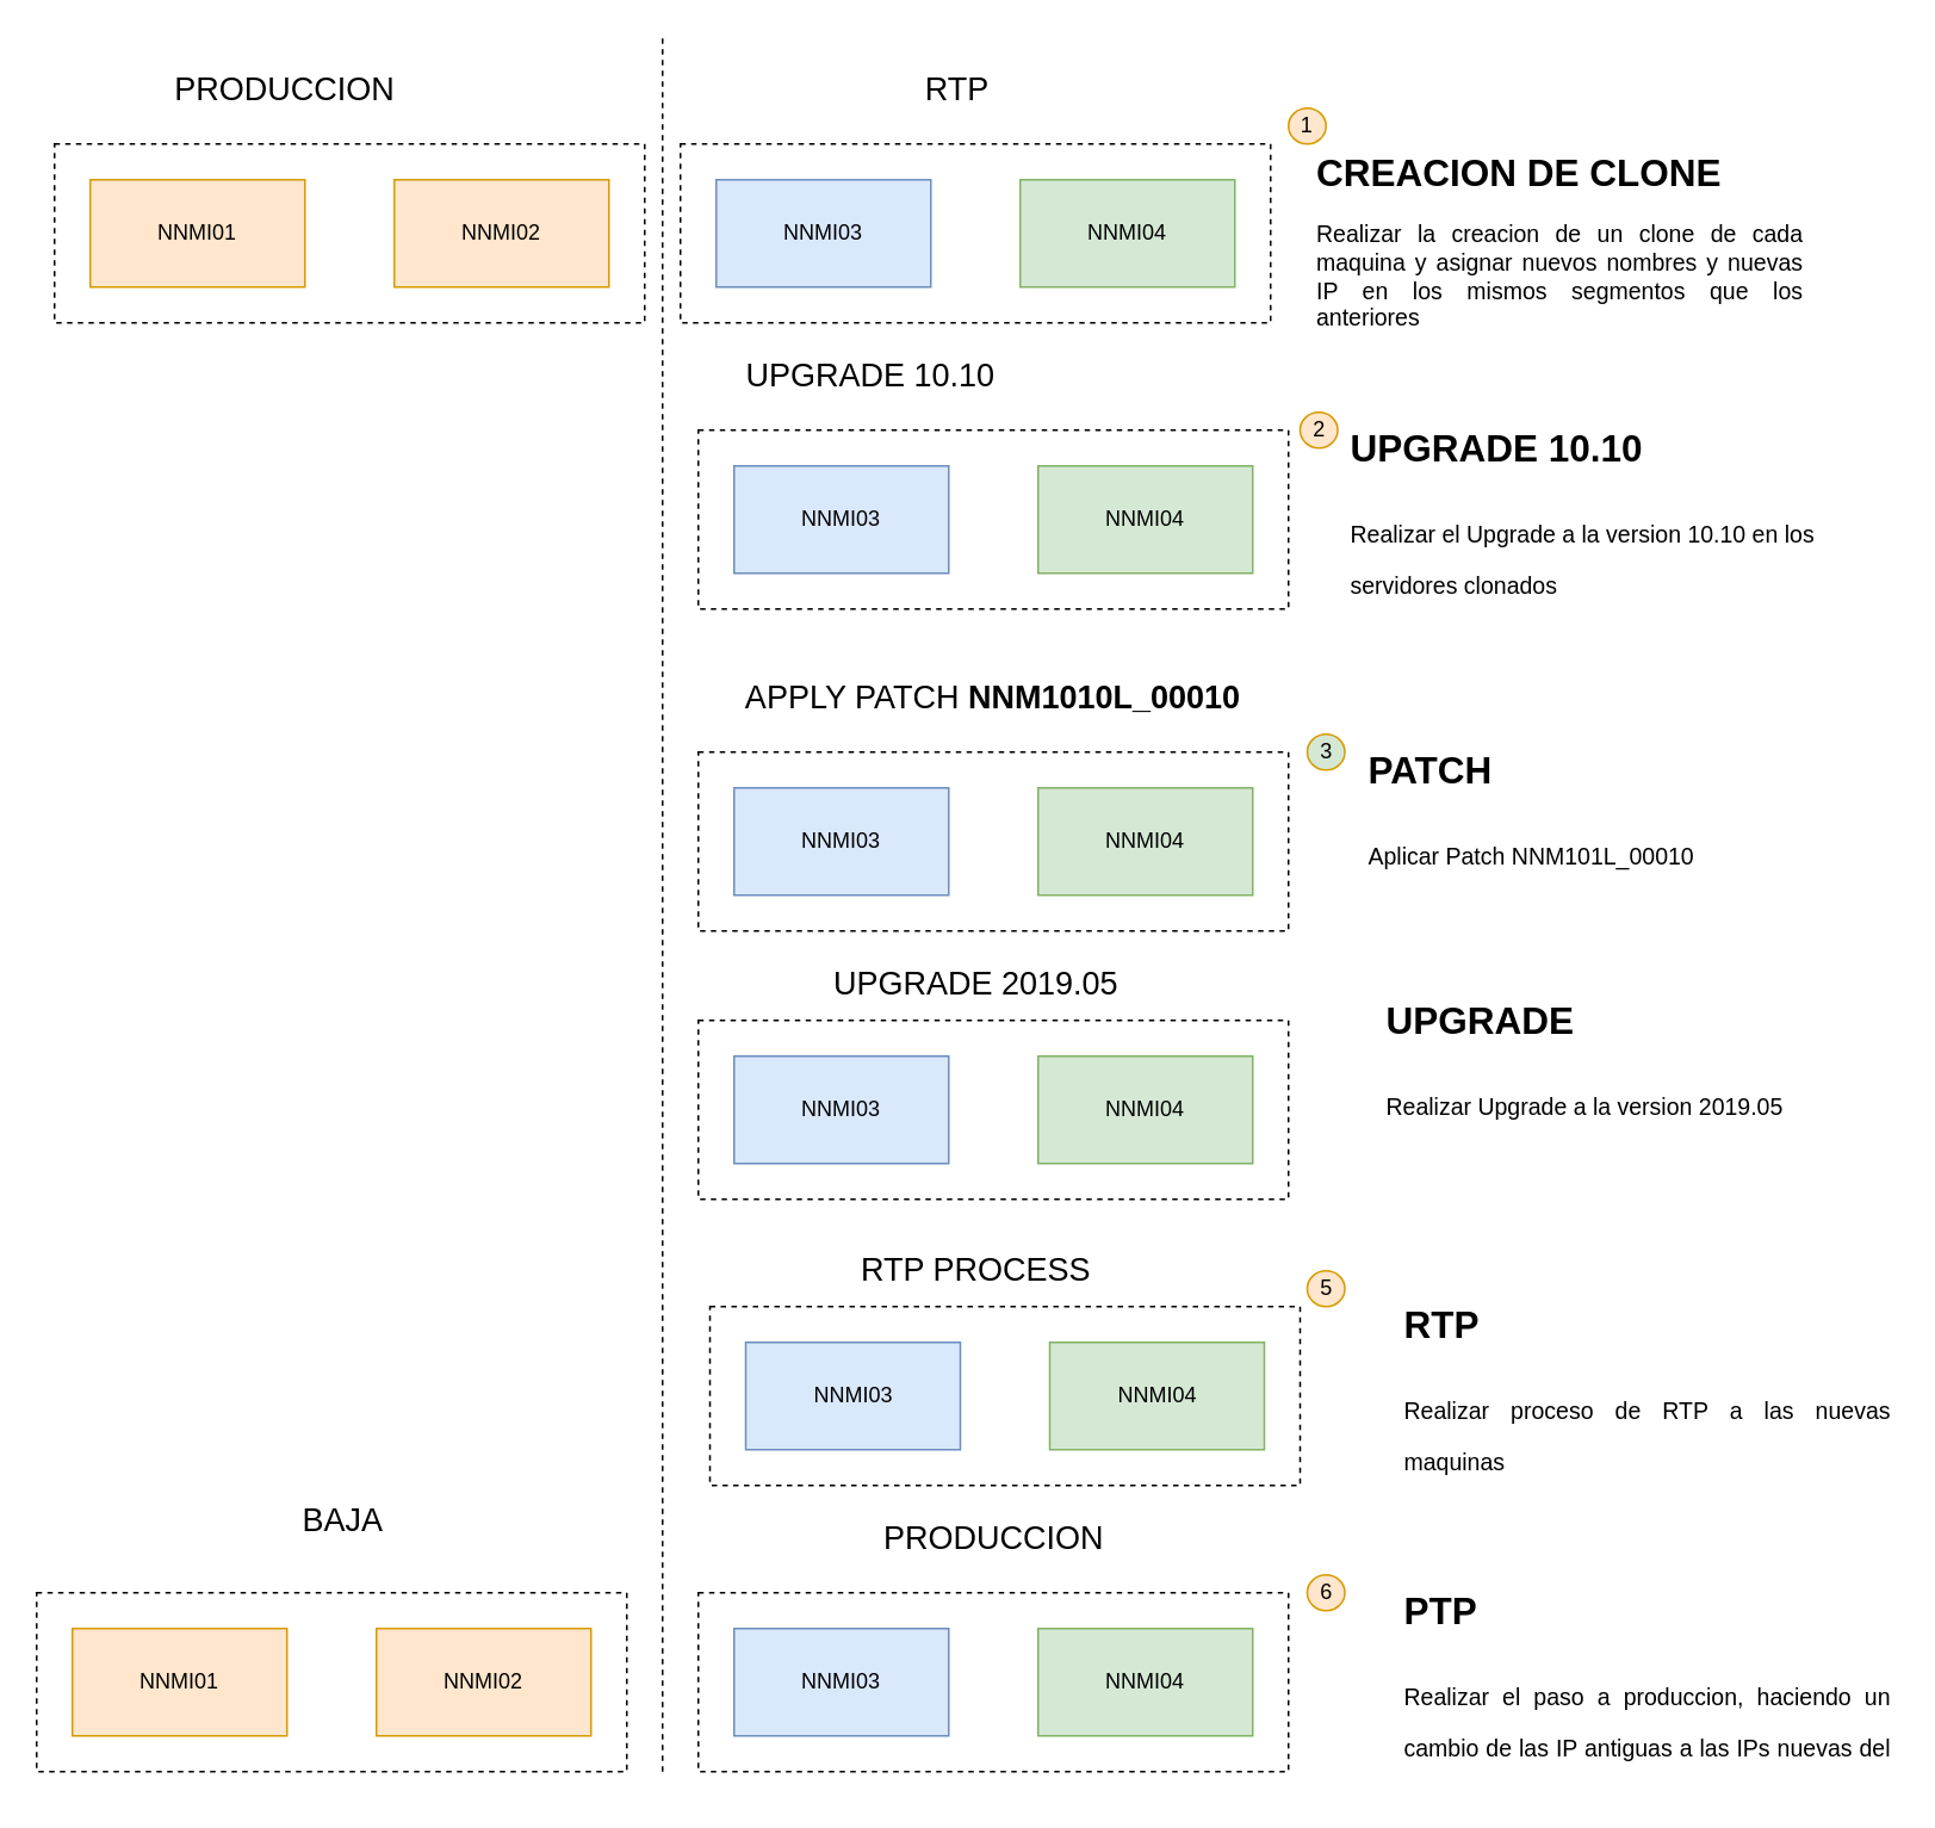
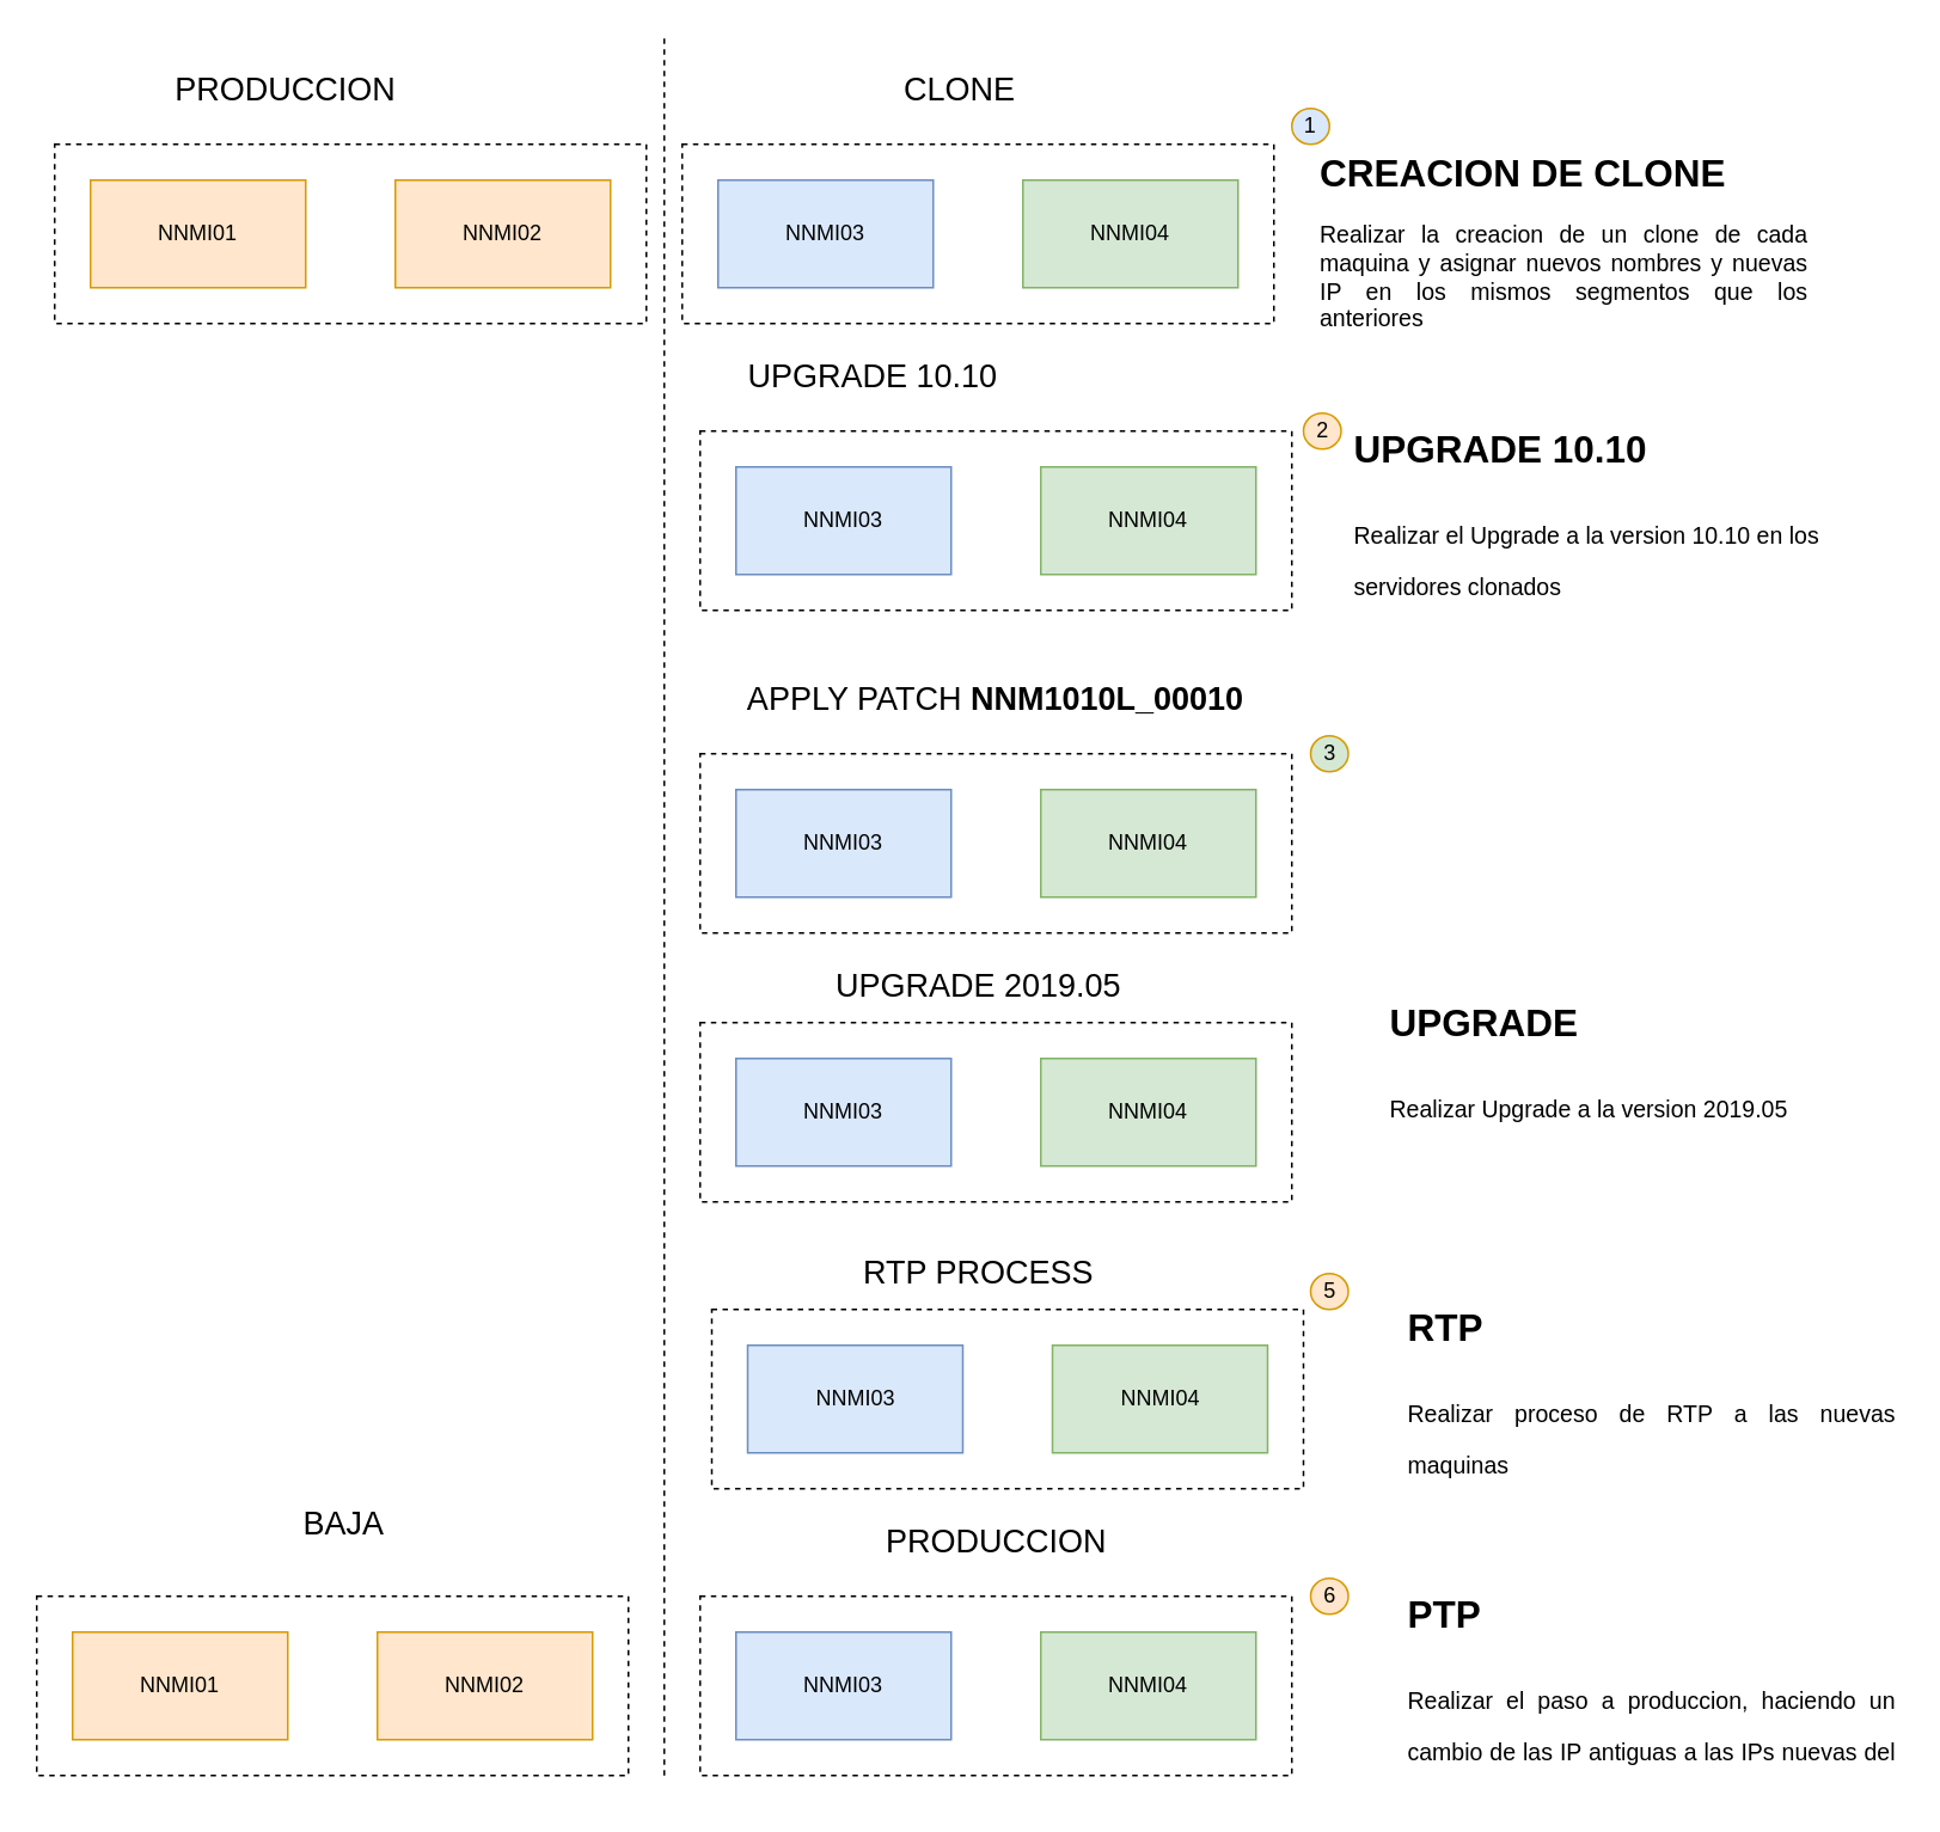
  <mxCell id="0" />
  <mxCell id="1" parent="0" />
  <mxCell id="2" value="" style="rounded=0;whiteSpace=wrap;html=1;dashed=1;fillColor=none;" parent="1" vertex="1"><mxGeometry x="30" y="80" width="330" height="100" as="geometry" /></mxCell>
  <mxCell id="3" value="NNMI01" style="rounded=0;whiteSpace=wrap;html=1;fillColor=#ffe6cc;strokeColor=#d79b00;" parent="1" vertex="1"><mxGeometry x="50" y="100" width="120" height="60" as="geometry" /></mxCell>
  <mxCell id="4" value="NNMI02" style="rounded=0;whiteSpace=wrap;html=1;fillColor=#ffe6cc;strokeColor=#d79b00;" parent="1" vertex="1"><mxGeometry x="220" y="100" width="120" height="60" as="geometry" /></mxCell>
- <mxCell id="5" value="RTP" style="text;html=1;strokeColor=none;fillColor=none;align=center;verticalAlign=middle;whiteSpace=wrap;rounded=0;dashed=1;fontSize=18;" parent="1" vertex="1"><mxGeometry x="515" y="40" width="40" height="20" as="geometry" /></mxCell>
+ <mxCell id="5" value="CLONE" style="text;html=1;strokeColor=none;fillColor=none;align=center;verticalAlign=middle;whiteSpace=wrap;rounded=0;dashed=1;fontSize=18;" parent="1" vertex="1"><mxGeometry x="515" y="40" width="40" height="20" as="geometry" /></mxCell>
  <mxCell id="6" value="" style="endArrow=none;dashed=1;html=1;" parent="1" edge="1"><mxGeometry width="50" height="50" relative="1" as="geometry"><mxPoint x="370" y="990" as="sourcePoint" /><mxPoint x="370" as="targetPoint" y="20" /></mxGeometry></mxCell>
  <mxCell id="7" value="" style="group" parent="1" vertex="1" connectable="0"><mxGeometry x="380" y="80" width="330" height="100" as="geometry" /></mxCell>
  <mxCell id="8" value="" style="rounded=0;whiteSpace=wrap;html=1;dashed=1;fillColor=none;" parent="7" vertex="1"><mxGeometry width="330" height="100" as="geometry" /></mxCell>
  <mxCell id="9" value="NNMI03" style="rounded=0;whiteSpace=wrap;html=1;fillColor=#dae8fc;strokeColor=#6c8ebf;" parent="7" vertex="1"><mxGeometry x="20" y="20" width="120" height="60" as="geometry" /></mxCell>
  <mxCell id="10" value="NNMI04" style="rounded=0;whiteSpace=wrap;html=1;fillColor=#d5e8d4;strokeColor=#82b366;" parent="7" vertex="1"><mxGeometry x="190" y="20" width="120" height="60" as="geometry" /></mxCell>
  <mxCell id="11" value="" style="group" parent="1" vertex="1" connectable="0"><mxGeometry x="390" y="240" width="330" height="100" as="geometry" /></mxCell>
  <mxCell id="12" value="" style="rounded=0;whiteSpace=wrap;html=1;dashed=1;fillColor=none;" parent="11" vertex="1"><mxGeometry width="330" height="100" as="geometry" /></mxCell>
  <mxCell id="13" value="NNMI03" style="rounded=0;whiteSpace=wrap;html=1;fillColor=#dae8fc;strokeColor=#6c8ebf;" parent="11" vertex="1"><mxGeometry x="20" y="20" width="120" height="60" as="geometry" /></mxCell>
  <mxCell id="14" value="NNMI04" style="rounded=0;whiteSpace=wrap;html=1;fillColor=#d5e8d4;strokeColor=#82b366;" parent="11" vertex="1"><mxGeometry x="190" y="20" width="120" height="60" as="geometry" /></mxCell>
  <mxCell id="15" value="UPGRADE 10.10" style="text;html=1;strokeColor=none;fillColor=none;align=center;verticalAlign=middle;whiteSpace=wrap;rounded=0;dashed=1;fontSize=18;" parent="1" vertex="1"><mxGeometry x="385" y="200" width="203" height="20" as="geometry" /></mxCell>
  <mxCell id="16" value="" style="group" parent="1" vertex="1" connectable="0"><mxGeometry x="390" y="420" width="330" height="100" as="geometry" /></mxCell>
  <mxCell id="17" value="" style="rounded=0;whiteSpace=wrap;html=1;dashed=1;fillColor=none;" parent="16" vertex="1"><mxGeometry width="330" height="100" as="geometry" /></mxCell>
  <mxCell id="18" value="NNMI03" style="rounded=0;whiteSpace=wrap;html=1;fillColor=#dae8fc;strokeColor=#6c8ebf;" parent="16" vertex="1"><mxGeometry x="20" y="20" width="120" height="60" as="geometry" /></mxCell>
  <mxCell id="19" value="NNMI04" style="rounded=0;whiteSpace=wrap;html=1;fillColor=#d5e8d4;strokeColor=#82b366;" parent="16" vertex="1"><mxGeometry x="190" y="20" width="120" height="60" as="geometry" /></mxCell>
  <mxCell id="20" value="APPLY PATCH&amp;nbsp;&lt;b&gt;NNM1010L_00010&lt;/b&gt;" style="text;html=1;strokeColor=none;fillColor=none;align=center;verticalAlign=middle;whiteSpace=wrap;rounded=0;dashed=1;fontSize=18;" parent="1" vertex="1"><mxGeometry x="400" y="380" width="310" height="20" as="geometry" /></mxCell>
  <mxCell id="21" value="" style="group" parent="1" vertex="1" connectable="0"><mxGeometry x="390" y="570" width="330" height="100" as="geometry" /></mxCell>
  <mxCell id="22" value="" style="rounded=0;whiteSpace=wrap;html=1;dashed=1;fillColor=none;" parent="21" vertex="1"><mxGeometry width="330" height="100" as="geometry" /></mxCell>
  <mxCell id="23" value="NNMI03" style="rounded=0;whiteSpace=wrap;html=1;fillColor=#dae8fc;strokeColor=#6c8ebf;" parent="21" vertex="1"><mxGeometry x="20" y="20" width="120" height="60" as="geometry" /></mxCell>
  <mxCell id="24" value="NNMI04" style="rounded=0;whiteSpace=wrap;html=1;fillColor=#d5e8d4;strokeColor=#82b366;" parent="21" vertex="1"><mxGeometry x="190" y="20" width="120" height="60" as="geometry" /></mxCell>
  <mxCell id="25" value="UPGRADE 2019.05" style="text;html=1;strokeColor=none;fillColor=none;align=center;verticalAlign=middle;whiteSpace=wrap;rounded=0;dashed=1;fontSize=18;" parent="1" vertex="1"><mxGeometry x="443.5" y="540" width="203" height="20" as="geometry" /></mxCell>
  <mxCell id="26" value="PRODUCCION" style="text;html=1;strokeColor=none;fillColor=none;align=center;verticalAlign=middle;whiteSpace=wrap;rounded=0;dashed=1;fontSize=18;" parent="1" vertex="1"><mxGeometry x="139" y="40" width="40" height="20" as="geometry" /></mxCell>
  <mxCell id="27" value="RTP PROCESS" style="text;html=1;strokeColor=none;fillColor=none;align=center;verticalAlign=middle;whiteSpace=wrap;rounded=0;dashed=1;fontSize=18;" parent="1" vertex="1"><mxGeometry x="443.5" y="700" width="203" height="20" as="geometry" /></mxCell>
  <mxCell id="28" value="PRODUCCION" style="text;html=1;strokeColor=none;fillColor=none;align=center;verticalAlign=middle;whiteSpace=wrap;rounded=0;dashed=1;fontSize=18;" parent="1" vertex="1"><mxGeometry x="453.5" y="850" width="203" height="20" as="geometry" /></mxCell>
  <mxCell id="29" value="" style="group" parent="1" vertex="1" connectable="0"><mxGeometry x="396.5" y="730" width="330" height="100" as="geometry" /></mxCell>
  <mxCell id="30" value="" style="rounded=0;whiteSpace=wrap;html=1;dashed=1;fillColor=none;" parent="29" vertex="1"><mxGeometry width="330" height="100" as="geometry" /></mxCell>
  <mxCell id="31" value="NNMI03" style="rounded=0;whiteSpace=wrap;html=1;fillColor=#dae8fc;strokeColor=#6c8ebf;" parent="29" vertex="1"><mxGeometry x="20" y="20" width="120" height="60" as="geometry" /></mxCell>
  <mxCell id="32" value="NNMI04" style="rounded=0;whiteSpace=wrap;html=1;fillColor=#d5e8d4;strokeColor=#82b366;" parent="29" vertex="1"><mxGeometry x="190" y="20" width="120" height="60" as="geometry" /></mxCell>
  <mxCell id="33" value="" style="group" parent="1" vertex="1" connectable="0"><mxGeometry x="390" y="890" width="330" height="100" as="geometry" /></mxCell>
  <mxCell id="34" value="" style="rounded=0;whiteSpace=wrap;html=1;dashed=1;fillColor=none;" parent="33" vertex="1"><mxGeometry width="330" height="100" as="geometry" /></mxCell>
  <mxCell id="35" value="NNMI03" style="rounded=0;whiteSpace=wrap;html=1;fillColor=#dae8fc;strokeColor=#6c8ebf;" parent="33" vertex="1"><mxGeometry x="20" y="20" width="120" height="60" as="geometry" /></mxCell>
  <mxCell id="36" value="NNMI04" style="rounded=0;whiteSpace=wrap;html=1;fillColor=#d5e8d4;strokeColor=#82b366;" parent="33" vertex="1"><mxGeometry x="190" y="20" width="120" height="60" as="geometry" /></mxCell>
  <mxCell id="37" value="" style="group;" parent="1" vertex="1" connectable="0"><mxGeometry x="20" y="890" width="330" height="100" as="geometry" /></mxCell>
  <mxCell id="38" value="" style="rounded=0;whiteSpace=wrap;html=1;dashed=1;fillColor=none;" parent="37" vertex="1"><mxGeometry width="330" height="100" as="geometry" /></mxCell>
  <mxCell id="39" value="NNMI01" style="rounded=0;whiteSpace=wrap;html=1;fillColor=#ffe6cc;strokeColor=#d79b00;" parent="37" vertex="1"><mxGeometry x="20" y="20" width="120" height="60" as="geometry" /></mxCell>
  <mxCell id="40" value="NNMI02" style="rounded=0;whiteSpace=wrap;html=1;fillColor=#ffe6cc;strokeColor=#d79b00;" parent="37" vertex="1"><mxGeometry x="190" y="20" width="120" height="60" as="geometry" /></mxCell>
  <mxCell id="41" value="BAJA" style="text;html=1;strokeColor=none;fillColor=none;align=center;verticalAlign=middle;whiteSpace=wrap;rounded=0;dashed=1;fontSize=18;" parent="1" vertex="1"><mxGeometry x="90" y="840" width="203" height="20" as="geometry" /></mxCell>
- <mxCell id="42" value="1" style="ellipse;whiteSpace=wrap;html=1;fillColor=#ffe6cc;strokeColor=#d79b00;" vertex="1" parent="1"><mxGeometry x="720" y="60" width="21" height="20" as="geometry" /></mxCell>
+ <mxCell id="42" value="1" style="ellipse;whiteSpace=wrap;html=1;fillColor=#dae8fc;strokeColor=#d79b00;" vertex="1" parent="1"><mxGeometry x="720" y="60" width="21" height="20" as="geometry" /></mxCell>
  <mxCell id="43" value="2" style="ellipse;whiteSpace=wrap;html=1;fillColor=#ffe6cc;strokeColor=#d79b00;" vertex="1" parent="1"><mxGeometry x="726.5" y="230" width="21" height="20" as="geometry" /></mxCell>
  <mxCell id="44" value="3" style="ellipse;whiteSpace=wrap;html=1;fillColor=#d5e8d4;strokeColor=#d79b00;" vertex="1" parent="1"><mxGeometry x="730.5" y="410" width="21" height="20" as="geometry" /></mxCell>
  <mxCell id="45" value="5" style="ellipse;whiteSpace=wrap;html=1;fillColor=#ffe6cc;strokeColor=#d79b00;" vertex="1" parent="1"><mxGeometry x="730.5" y="710" width="21" height="20" as="geometry" /></mxCell>
  <mxCell id="46" value="6" style="ellipse;whiteSpace=wrap;html=1;fillColor=#ffe6cc;strokeColor=#d79b00;" vertex="1" parent="1"><mxGeometry x="730.5" y="880" width="21" height="20" as="geometry" /></mxCell>
  <mxCell id="47" value="&lt;h1 style=&quot;font-size: 21px&quot;&gt;&lt;font style=&quot;font-size: 21px&quot;&gt;CREACION DE CLONE&amp;nbsp;&lt;/font&gt;&lt;/h1&gt;&lt;p style=&quot;text-align: justify&quot;&gt;&lt;font style=&quot;font-size: 13px&quot;&gt;Realizar la creacion de un clone de cada maquina y asignar nuevos nombres y nuevas IP en los mismos segmentos que los anteriores&lt;/font&gt;&lt;/p&gt;" style="text;html=1;strokeColor=none;fillColor=none;spacing=5;spacingTop=-20;whiteSpace=wrap;overflow=hidden;rounded=0;" vertex="1" parent="1"><mxGeometry x="731" y="80" width="280" height="120" as="geometry" /></mxCell>
  <mxCell id="48" value="&lt;h1&gt;&lt;span style=&quot;text-align: justify ; font-size: 21px&quot;&gt;UPGRADE 10.10&lt;/span&gt;&lt;/h1&gt;&lt;h1&gt;&lt;span style=&quot;font-size: 13px ; text-align: justify ; font-weight: normal&quot;&gt;Realizar el Upgrade a la version 10.10 en los servidores clonados&lt;/span&gt;&lt;br&gt;&lt;/h1&gt;" style="text;html=1;strokeColor=none;fillColor=none;spacing=5;spacingTop=-20;whiteSpace=wrap;overflow=hidden;rounded=0;" vertex="1" parent="1"><mxGeometry x="750" y="230" width="280" height="120" as="geometry" /></mxCell>
- <mxCell id="49" value="&lt;h1&gt;&lt;span style=&quot;text-align: justify ; font-size: 21px&quot;&gt;PATCH&lt;/span&gt;&lt;/h1&gt;&lt;h1&gt;&lt;span style=&quot;font-size: 13px ; font-weight: normal ; text-align: justify&quot;&gt;Aplicar Patch NNM101L_00010&lt;/span&gt;&lt;br&gt;&lt;/h1&gt;" style="text;html=1;strokeColor=none;fillColor=none;spacing=5;spacingTop=-20;whiteSpace=wrap;overflow=hidden;rounded=0;" vertex="1" parent="1"><mxGeometry x="760" y="410" width="280" height="120" as="geometry" /></mxCell>
  <mxCell id="50" value="&lt;h1 style=&quot;text-align: justify&quot;&gt;&lt;span style=&quot;font-size: 21px&quot;&gt;UPGRADE&lt;/span&gt;&lt;/h1&gt;&lt;h1 style=&quot;text-align: justify&quot;&gt;&lt;span style=&quot;font-size: 13px ; font-weight: 400&quot;&gt;Realizar Upgrade a la version 2019.05&lt;/span&gt;&lt;/h1&gt;" style="text;html=1;strokeColor=none;fillColor=none;spacing=5;spacingTop=-20;whiteSpace=wrap;overflow=hidden;rounded=0;" vertex="1" parent="1"><mxGeometry x="770" y="550" width="280" height="120" as="geometry" /></mxCell>
  <mxCell id="51" value="&lt;h1 style=&quot;text-align: justify&quot;&gt;&lt;span style=&quot;font-size: 21px&quot;&gt;RTP&lt;/span&gt;&lt;/h1&gt;&lt;h1 style=&quot;text-align: justify&quot;&gt;&lt;span style=&quot;font-size: 13px ; font-weight: 400&quot;&gt;Realizar proceso de RTP a las nuevas maquinas&lt;/span&gt;&lt;/h1&gt;" style="text;html=1;strokeColor=none;fillColor=none;spacing=5;spacingTop=-20;whiteSpace=wrap;overflow=hidden;rounded=0;" vertex="1" parent="1"><mxGeometry x="780" y="720" width="280" height="120" as="geometry" /></mxCell>
  <mxCell id="52" value="&lt;h1 style=&quot;text-align: justify&quot;&gt;&lt;span style=&quot;font-size: 21px&quot;&gt;PTP&lt;/span&gt;&lt;/h1&gt;&lt;h1 style=&quot;text-align: justify&quot;&gt;&lt;span style=&quot;font-size: 13px ; font-weight: 400&quot;&gt;Realizar el paso a produccion, haciendo un cambio de las IP antiguas a las IPs nuevas del servicio.&lt;/span&gt;&lt;/h1&gt;" style="text;html=1;strokeColor=none;fillColor=none;spacing=5;spacingTop=-20;whiteSpace=wrap;overflow=hidden;rounded=0;" vertex="1" parent="1"><mxGeometry x="780" y="880" width="280" height="120" as="geometry" /></mxCell>
